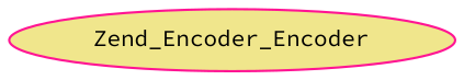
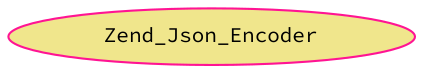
  digraph {
    rankdir=TB
    fontname="Source Code Pro"
-   n1 [color=deeppink fillcolor=khaki fontname="Source Code Pro" fontsize=10 height=0.2 label=Zend_Encoder_Encoder shape=ellipse style=filled width=0.4]
+   n1 [color=deeppink fillcolor=khaki fontname="Source Code Pro" fontsize=10 height=0.2 label=Zend_Json_Encoder shape=ellipse style=filled width=0.4]
  }
